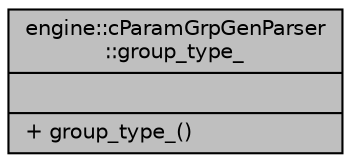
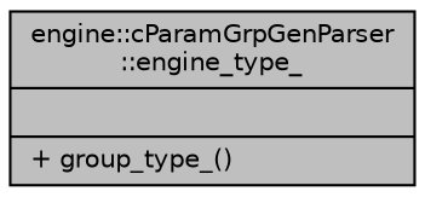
  digraph {
-   n1 [color=black fillcolor=grey75 fontcolor=black fontname=Helvetica fontsize=10 height=0.2 label="{engine::cParamGrpGenParser\l::group_type_\n||+ group_type_()\l}" shape=record style=filled width=0.4]
+   n1 [color=black fillcolor=grey75 fontcolor=black fontname=Helvetica fontsize=10 height=0.2 label="{engine::cParamGrpGenParser\l::engine_type_\n||+ group_type_()\l}" shape=record style=filled width=0.4]
  }
